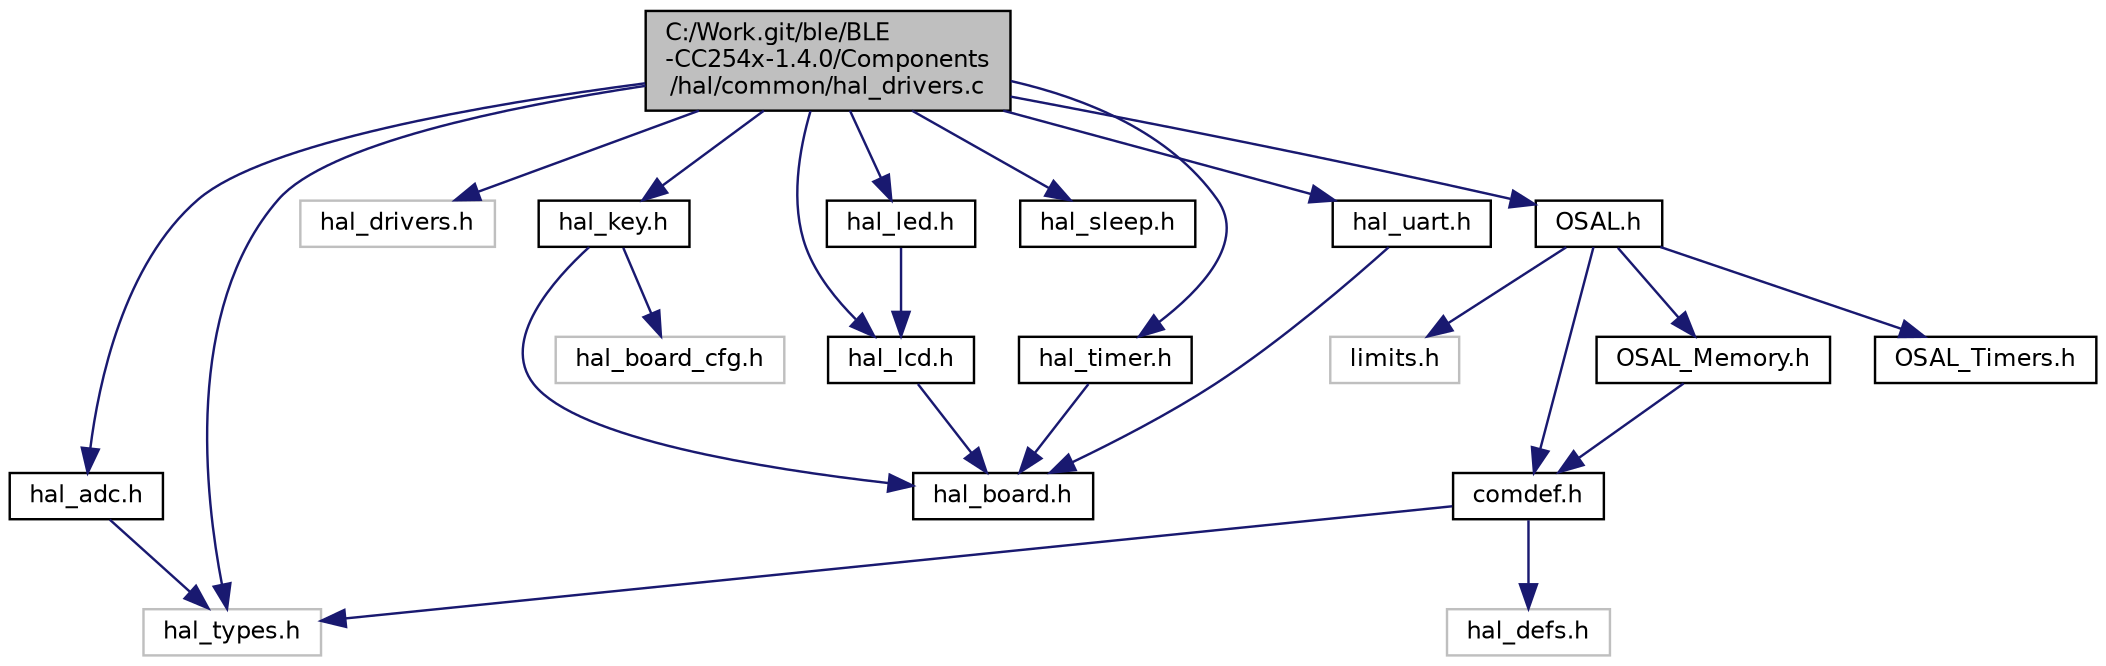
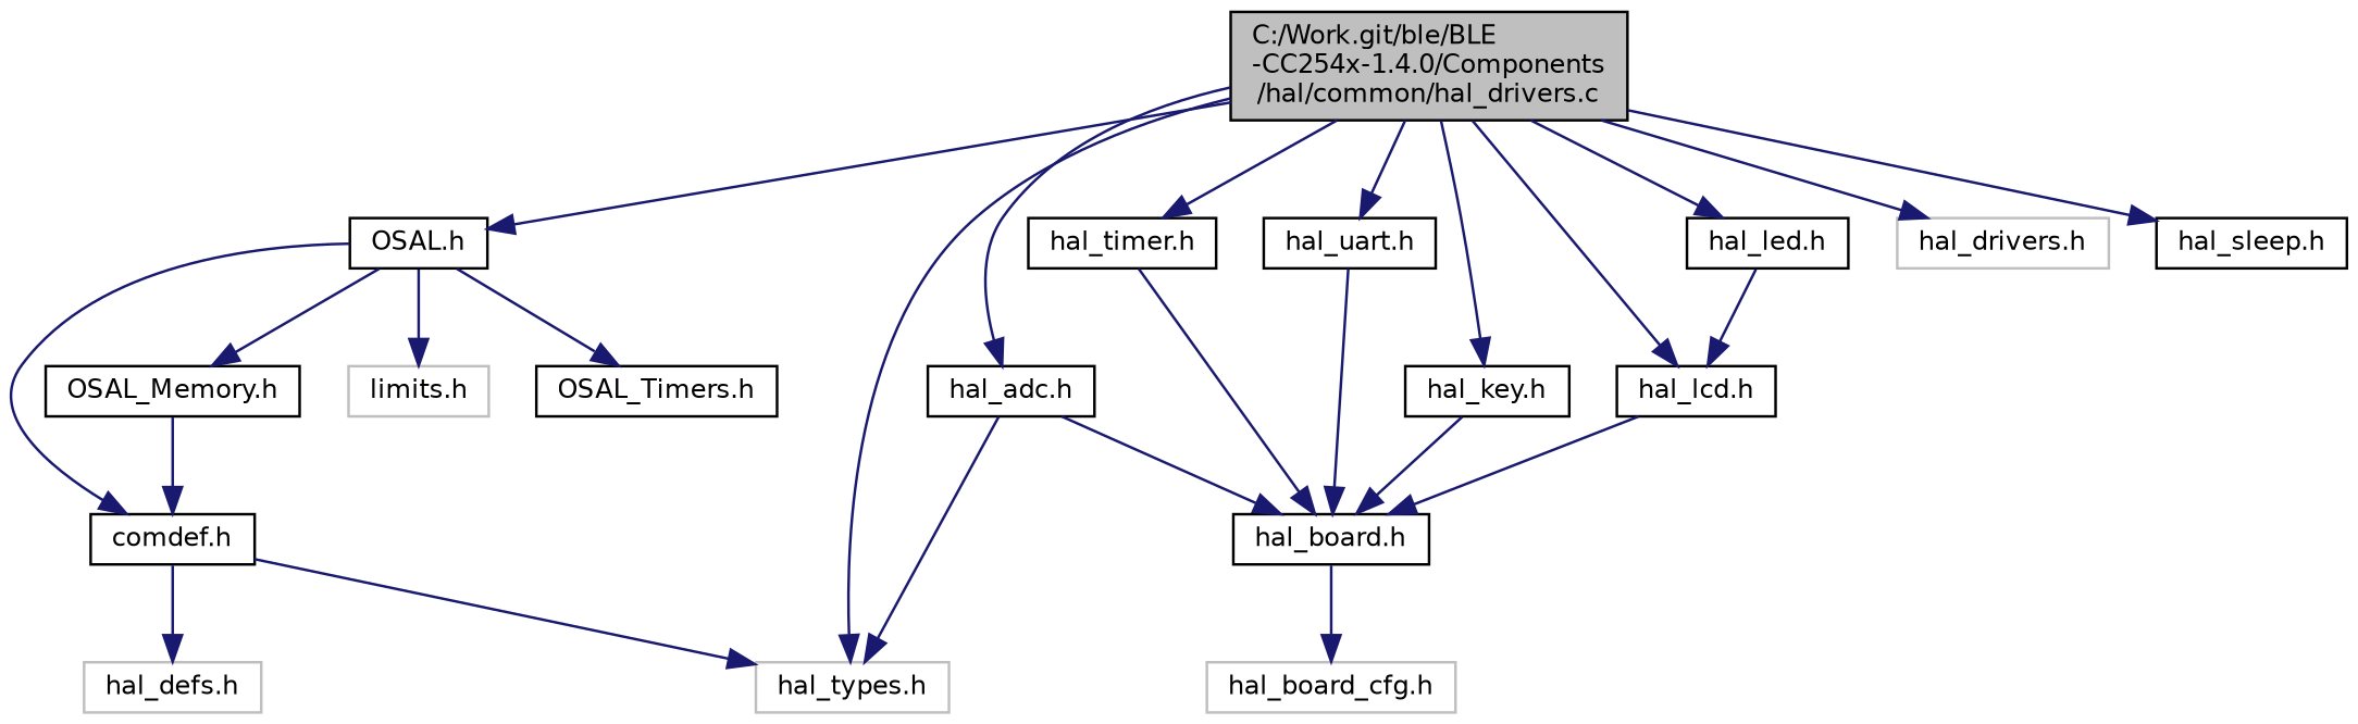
  digraph {
    node [color=black fillcolor=white fontname=Helvetica fontsize=10 shape=record style=filled]
    edge [color=midnightblue fontname=Helvetica fontsize=10 labelfontname=Helvetica labelfontsize=10 style=solid]
    n1 [fillcolor=grey75 fontcolor=black height=0.2 label="C:/Work.git/ble/BLE\l-CC254x-1.4.0/Components\l/hal/common/hal_drivers.c" width=0.4]
    n2 [height=0.2 label="hal_adc.h" width=0.4]
    n3 [color=grey75 height=0.2 label="hal_types.h" width=0.4]
    n4 [color=grey75 height=0.2 label="hal_drivers.h" width=0.4]
    n5 [height=0.2 label="hal_key.h" width=0.4]
    n6 [height=0.2 label="hal_lcd.h" width=0.4]
    n7 [height=0.2 label="hal_led.h" width=0.4]
    n8 [height=0.2 label="hal_sleep.h" width=0.4]
    n9 [height=0.2 label="hal_timer.h" width=0.4]
    n10 [height=0.2 label="hal_uart.h" width=0.4]
    n11 [height=0.2 label="OSAL.h" width=0.4]
    n12 [height=0.2 label="hal_board.h" width=0.4]
    n13 [color=grey75 height=0.2 label="limits.h" width=0.4]
    n14 [height=0.2 label="comdef.h" width=0.4]
    n15 [height=0.2 label="OSAL_Memory.h" width=0.4]
    n16 [height=0.2 label="OSAL_Timers.h" width=0.4]
    n17 [color=grey75 height=0.2 label="hal_board_cfg.h" width=0.4]
    n18 [color=grey75 height=0.2 label="hal_defs.h" width=0.4]
    n1 -> n2
    n1 -> n3
    n1 -> n4
    n1 -> n5
    n1 -> n6
    n1 -> n7
    n1 -> n8
    n1 -> n9
    n1 -> n10
    n1 -> n11
    n2 -> n3
+   n2 -> n12
    n5 -> n12
    n6 -> n12
    n7 -> n6
    n9 -> n12
    n10 -> n12
    n11 -> n13
    n11 -> n14
    n11 -> n15
    n11 -> n16
-   n5 -> n17
+   n12 -> n17
    n14 -> n3
    n14 -> n18
    n15 -> n14
  }
